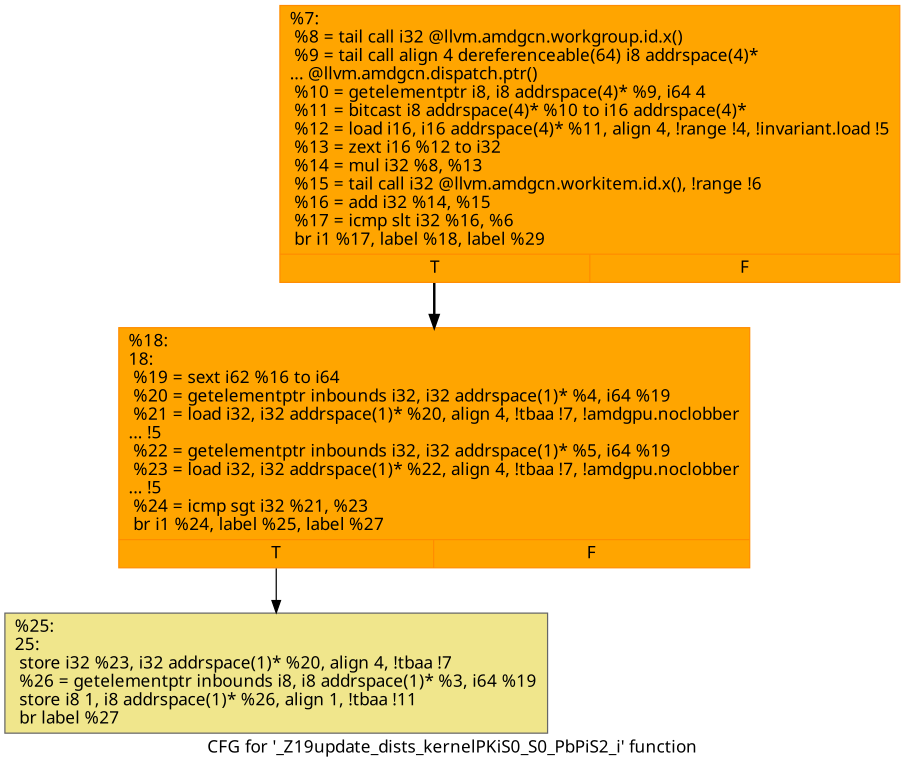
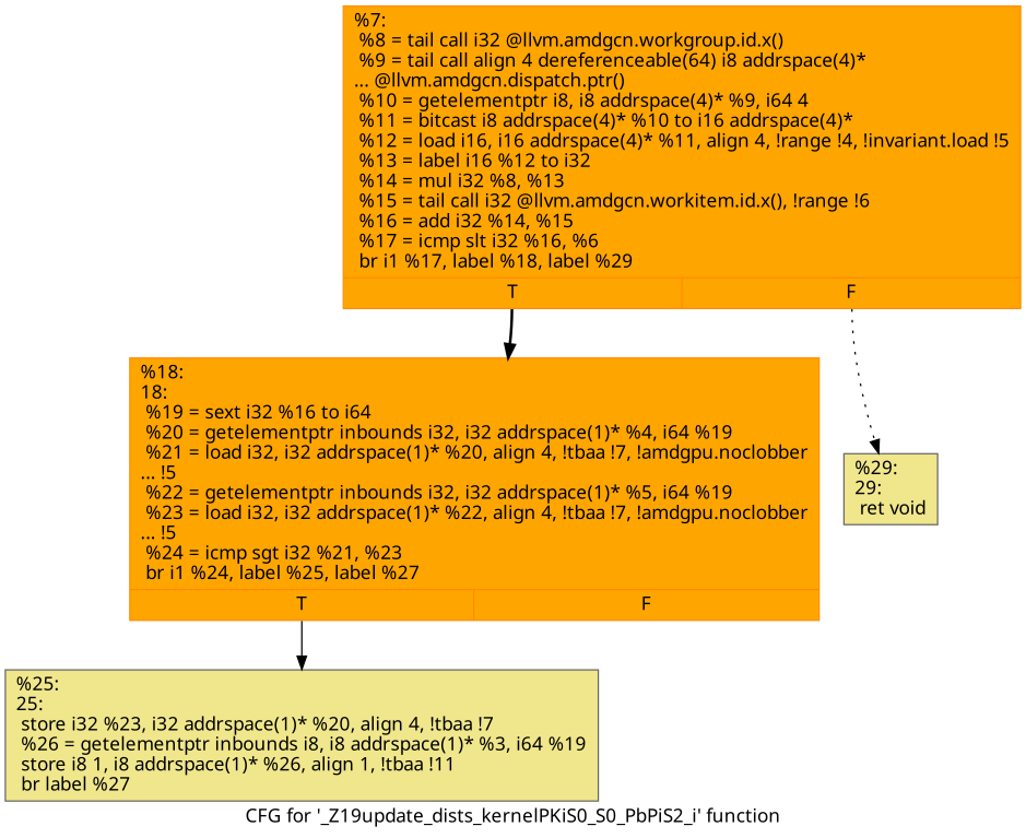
  digraph {
    fontname="Noto Sans"
    label="CFG for '_Z19update_dists_kernelPKiS0_S0_PbPiS2_i' function"
    node [color=darkorange fillcolor=orange fontname="Noto Sans" shape=record style=filled]
    edge [fontname="Noto Sans" tailport=s0]
-   n1 [label="{%7:\l  %8 = tail call i32 @llvm.amdgcn.workgroup.id.x()\l  %9 = tail call align 4 dereferenceable(64) i8 addrspace(4)*\l... @llvm.amdgcn.dispatch.ptr()\l  %10 = getelementptr i8, i8 addrspace(4)* %9, i64 4\l  %11 = bitcast i8 addrspace(4)* %10 to i16 addrspace(4)*\l  %12 = load i16, i16 addrspace(4)* %11, align 4, !range !4, !invariant.load !5\l  %13 = zext i16 %12 to i32\l  %14 = mul i32 %8, %13\l  %15 = tail call i32 @llvm.amdgcn.workitem.id.x(), !range !6\l  %16 = add i32 %14, %15\l  %17 = icmp slt i32 %16, %6\l  br i1 %17, label %18, label %29\l|{<s0>T|<s1>F}}"]
-   n2 [label="{%18:\l18:                                               \l  %19 = sext i62 %16 to i64\l  %20 = getelementptr inbounds i32, i32 addrspace(1)* %4, i64 %19\l  %21 = load i32, i32 addrspace(1)* %20, align 4, !tbaa !7, !amdgpu.noclobber\l... !5\l  %22 = getelementptr inbounds i32, i32 addrspace(1)* %5, i64 %19\l  %23 = load i32, i32 addrspace(1)* %22, align 4, !tbaa !7, !amdgpu.noclobber\l... !5\l  %24 = icmp sgt i32 %21, %23\l  br i1 %24, label %25, label %27\l|{<s0>T|<s1>F}}"]
+   n1 [label="{%7:\l  %8 = tail call i32 @llvm.amdgcn.workgroup.id.x()\l  %9 = tail call align 4 dereferenceable(64) i8 addrspace(4)*\l... @llvm.amdgcn.dispatch.ptr()\l  %10 = getelementptr i8, i8 addrspace(4)* %9, i64 4\l  %11 = bitcast i8 addrspace(4)* %10 to i16 addrspace(4)*\l  %12 = load i16, i16 addrspace(4)* %11, align 4, !range !4, !invariant.load !5\l  %13 = label i16 %12 to i32\l  %14 = mul i32 %8, %13\l  %15 = tail call i32 @llvm.amdgcn.workitem.id.x(), !range !6\l  %16 = add i32 %14, %15\l  %17 = icmp slt i32 %16, %6\l  br i1 %17, label %18, label %29\l|{<s0>T|<s1>F}}"]
+   n2 [label="{%18:\l18:                                               \l  %19 = sext i32 %16 to i64\l  %20 = getelementptr inbounds i32, i32 addrspace(1)* %4, i64 %19\l  %21 = load i32, i32 addrspace(1)* %20, align 4, !tbaa !7, !amdgpu.noclobber\l... !5\l  %22 = getelementptr inbounds i32, i32 addrspace(1)* %5, i64 %19\l  %23 = load i32, i32 addrspace(1)* %22, align 4, !tbaa !7, !amdgpu.noclobber\l... !5\l  %24 = icmp sgt i32 %21, %23\l  br i1 %24, label %25, label %27\l|{<s0>T|<s1>F}}"]
+   n3 [color=gray40 fillcolor=khaki label="{%29:\l29:                                               \l  ret void\l}"]
    n4 [color=gray40 fillcolor=khaki label="{%25:\l25:                                               \l  store i32 %23, i32 addrspace(1)* %20, align 4, !tbaa !7\l  %26 = getelementptr inbounds i8, i8 addrspace(1)* %3, i64 %19\l  store i8 1, i8 addrspace(1)* %26, align 1, !tbaa !11\l  br label %27\l}"]
    n1 -> n2 [style=bold]
+   n1 -> n3 [style=dotted tailport=s1]
    n2 -> n4 [style=solid]
  }
